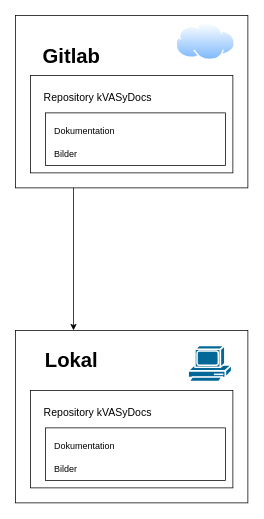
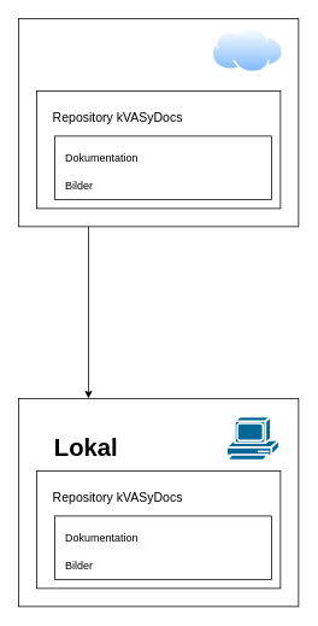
  <mxCell id="0" />
  <mxCell id="1" parent="0" />
  <mxCell id="2" value="" style="rounded=0;whiteSpace=wrap;html=1;" vertex="1" parent="1"><mxGeometry x="20" y="20" width="310" height="230" as="geometry" /></mxCell>
- <mxCell id="3" value="&lt;div&gt;&lt;b&gt;&lt;font style=&quot;font-size: 27px;&quot;&gt;Gitlab&lt;/font&gt;&lt;/b&gt;&lt;/div&gt;" style="text;html=1;align=center;verticalAlign=middle;whiteSpace=wrap;rounded=0;" vertex="1" parent="1"><mxGeometry x="30" y="50" width="130" height="50" as="geometry" /></mxCell>
  <mxCell id="4" value="" style="rounded=0;whiteSpace=wrap;html=1;" vertex="1" parent="1"><mxGeometry x="40" y="100" width="270" height="130" as="geometry" /></mxCell>
  <mxCell id="5" value="&lt;font style=&quot;font-size: 14px;&quot;&gt;Repository kVASyDocs&lt;/font&gt;" style="text;html=1;align=center;verticalAlign=middle;whiteSpace=wrap;rounded=0;" vertex="1" parent="1"><mxGeometry x="50" y="110" width="160" height="40" as="geometry" /></mxCell>
  <mxCell id="6" value="" style="rounded=0;whiteSpace=wrap;html=1;" vertex="1" parent="1"><mxGeometry x="60" y="150" width="240" height="70" as="geometry" /></mxCell>
  <mxCell id="7" value="&lt;div align=&quot;left&quot;&gt;Dokumentation&lt;/div&gt;" style="text;html=1;align=left;verticalAlign=middle;whiteSpace=wrap;rounded=0;" vertex="1" parent="1"><mxGeometry x="70" y="160" width="240" height="30" as="geometry" /></mxCell>
  <mxCell id="8" value="&lt;div align=&quot;left&quot;&gt;Bilder&lt;/div&gt;" style="text;html=1;align=left;verticalAlign=middle;whiteSpace=wrap;rounded=0;" vertex="1" parent="1"><mxGeometry x="70" y="190" width="240" height="30" as="geometry" /></mxCell>
  <mxCell id="9" value="" style="image;aspect=fixed;perimeter=ellipsePerimeter;html=1;align=center;shadow=0;dashed=0;spacingTop=3;image=img/lib/active_directory/internet_cloud.svg;" vertex="1" parent="1"><mxGeometry x="234" y="30" width="79.37" height="50" as="geometry" /></mxCell>
  <mxCell id="10" value="" style="rounded=0;whiteSpace=wrap;html=1;" vertex="1" parent="1"><mxGeometry x="20" y="440" width="310" height="230" as="geometry" /></mxCell>
- <mxCell id="11" value="&lt;font style=&quot;font-size: 27px;&quot;&gt;&lt;b&gt;&lt;font style=&quot;font-size: 27px;&quot;&gt;Lokal&lt;/font&gt;&lt;/b&gt;&lt;/font&gt;" style="text;html=1;align=center;verticalAlign=middle;whiteSpace=wrap;rounded=0;" vertex="1" parent="1"><mxGeometry x="30" y="455" width="130" height="50" as="geometry" /></mxCell>
+ <mxCell id="11" value="&lt;font style=&quot;font-size: 27px;&quot;&gt;&lt;b&gt;&lt;font style=&quot;font-size: 27px;&quot;&gt;Lokal&lt;/font&gt;&lt;/b&gt;&lt;/font&gt;" style="text;html=1;align=center;verticalAlign=middle;whiteSpace=wrap;rounded=0;" vertex="1" parent="1"><mxGeometry x="30" y="470" width="130" height="50" as="geometry" /></mxCell>
  <mxCell id="12" value="" style="rounded=0;whiteSpace=wrap;html=1;" vertex="1" parent="1"><mxGeometry x="40" y="520" width="270" height="130" as="geometry" /></mxCell>
  <mxCell id="13" value="&lt;font style=&quot;font-size: 14px;&quot;&gt;Repository kVASyDocs&lt;/font&gt;" style="text;html=1;align=center;verticalAlign=middle;whiteSpace=wrap;rounded=0;" vertex="1" parent="1"><mxGeometry x="50" y="530" width="160" height="40" as="geometry" /></mxCell>
  <mxCell id="14" value="" style="rounded=0;whiteSpace=wrap;html=1;" vertex="1" parent="1"><mxGeometry x="60" y="570" width="240" height="70" as="geometry" /></mxCell>
  <mxCell id="15" value="&lt;div align=&quot;left&quot;&gt;Dokumentation&lt;/div&gt;" style="text;html=1;align=left;verticalAlign=middle;whiteSpace=wrap;rounded=0;" vertex="1" parent="1"><mxGeometry x="70" y="580" width="240" height="30" as="geometry" /></mxCell>
  <mxCell id="16" value="&lt;div align=&quot;left&quot;&gt;Bilder&lt;/div&gt;" style="text;html=1;align=left;verticalAlign=middle;whiteSpace=wrap;rounded=0;" vertex="1" parent="1"><mxGeometry x="70" y="610" width="240" height="30" as="geometry" /></mxCell>
  <mxCell id="17" value="" style="shape=mxgraph.cisco.computers_and_peripherals.pc;html=1;pointerEvents=1;dashed=0;fillColor=#036897;strokeColor=#ffffff;strokeWidth=2;verticalLabelPosition=bottom;verticalAlign=top;align=center;outlineConnect=0;" vertex="1" parent="1"><mxGeometry x="250.37" y="460" width="58" height="50" as="geometry" /></mxCell>
  <mxCell id="18" value="" style="endArrow=classic;html=1;rounded=0;exitX=0.25;exitY=1;exitDx=0;exitDy=0;entryX=0.25;entryY=0;entryDx=0;entryDy=0;" edge="1" parent="1" source="2" target="10"><mxGeometry width="50" height="50" relative="1" as="geometry"><mxPoint x="290" y="390" as="sourcePoint" /><mxPoint x="340" y="340" as="targetPoint" /></mxGeometry></mxCell>
